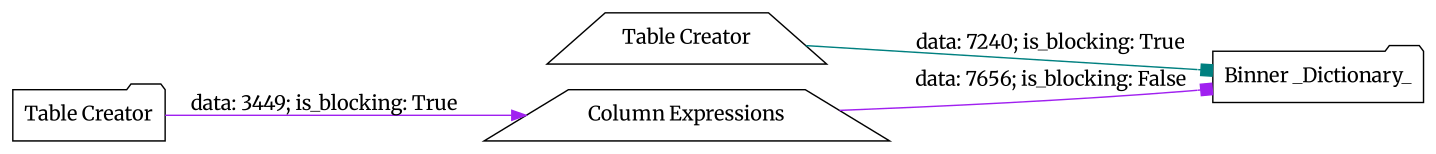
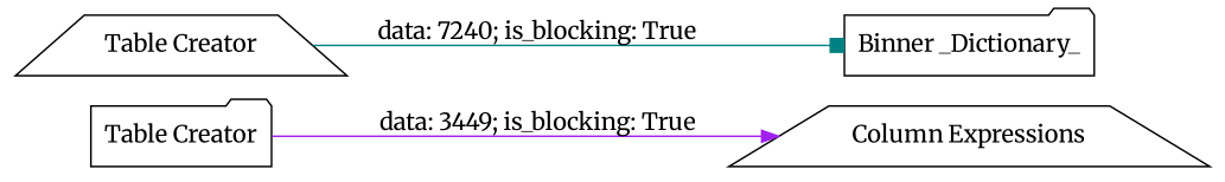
  digraph {
    rankdir=LR
    fontname=Merriweather
    node [shape=trapezium fontname=Merriweather]
    edge [color=purple arrowhead=box fontname=Merriweather]
    n1 [label="Column Expressions"]
    n2 [label="Binner _Dictionary_" shape=folder]
    n3 [label="Table Creator"]
    n4 [label="Table Creator" shape=folder]
-   n1 -> n2 [label="data: 7656; is_blocking: False"]
    n3 -> n2 [label="data: 7240; is_blocking: True" color=teal]
    n4 -> n1 [label="data: 3449; is_blocking: True" arrowhead=normal]
  }
